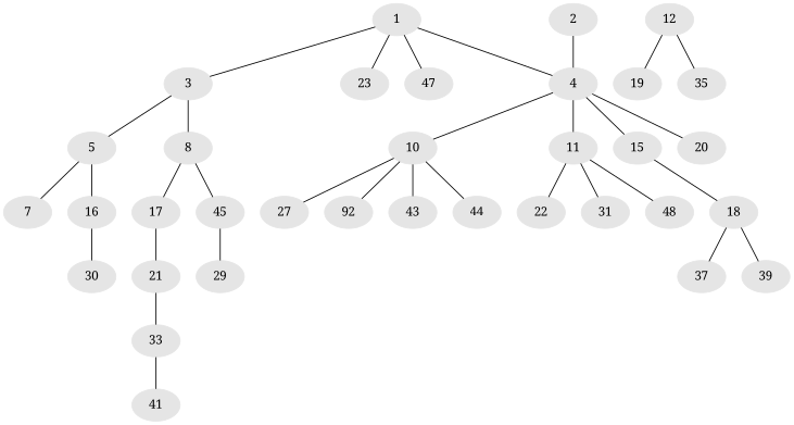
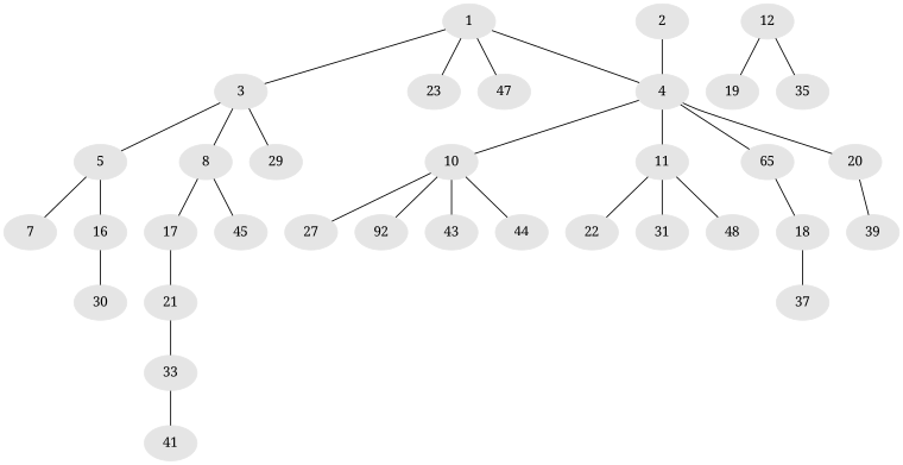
  graph {
    fontname="Noto Serif"
    node [color=gray90 fontname="Noto Serif" style=filled]
    edge [fontname="Noto Serif"]
    1 [super="+36"]
    3 [super="+6"]
    23
    47
    4 [super="+49"]
    2
    5 [super="+26"]
    8 [super="+28"]
    29
    10 [super="+25"]
    11 [super="+14"]
-   15
+   15 [label=65]
    20
    7
    16 [super="+24"]
    17
    45 [super="+50"]
    21
    27
    n20 [label=92]
    43
    44
    22
    31
    48
    18 [super="+34"]
    30 [super="+51"]
    12 [super="+13"]
    19
    35
    37
    39 [super="+40"]
    33
    41 [super="+42"]
    1 -- 3
    1 -- 23
    1 -- 47
    1 -- 4
    3 -- 5
    3 -- 8
-   45 -- 29
+   3 -- 29
    4 -- 10
    4 -- 11
    4 -- 15
    4 -- 20
    2 -- 4
    5 -- 7
    5 -- 16
    8 -- 17
    8 -- 45
    10 -- 27
    10 -- n20
    10 -- 43
    10 -- 44
    11 -- 22
    11 -- 31
    11 -- 48
    15 -- 18
    16 -- 30
    17 -- 21
    21 -- 33
    18 -- 37
-   18 -- 39
+   20 -- 39
    12 -- 19
    12 -- 35
    33 -- 41
  }
